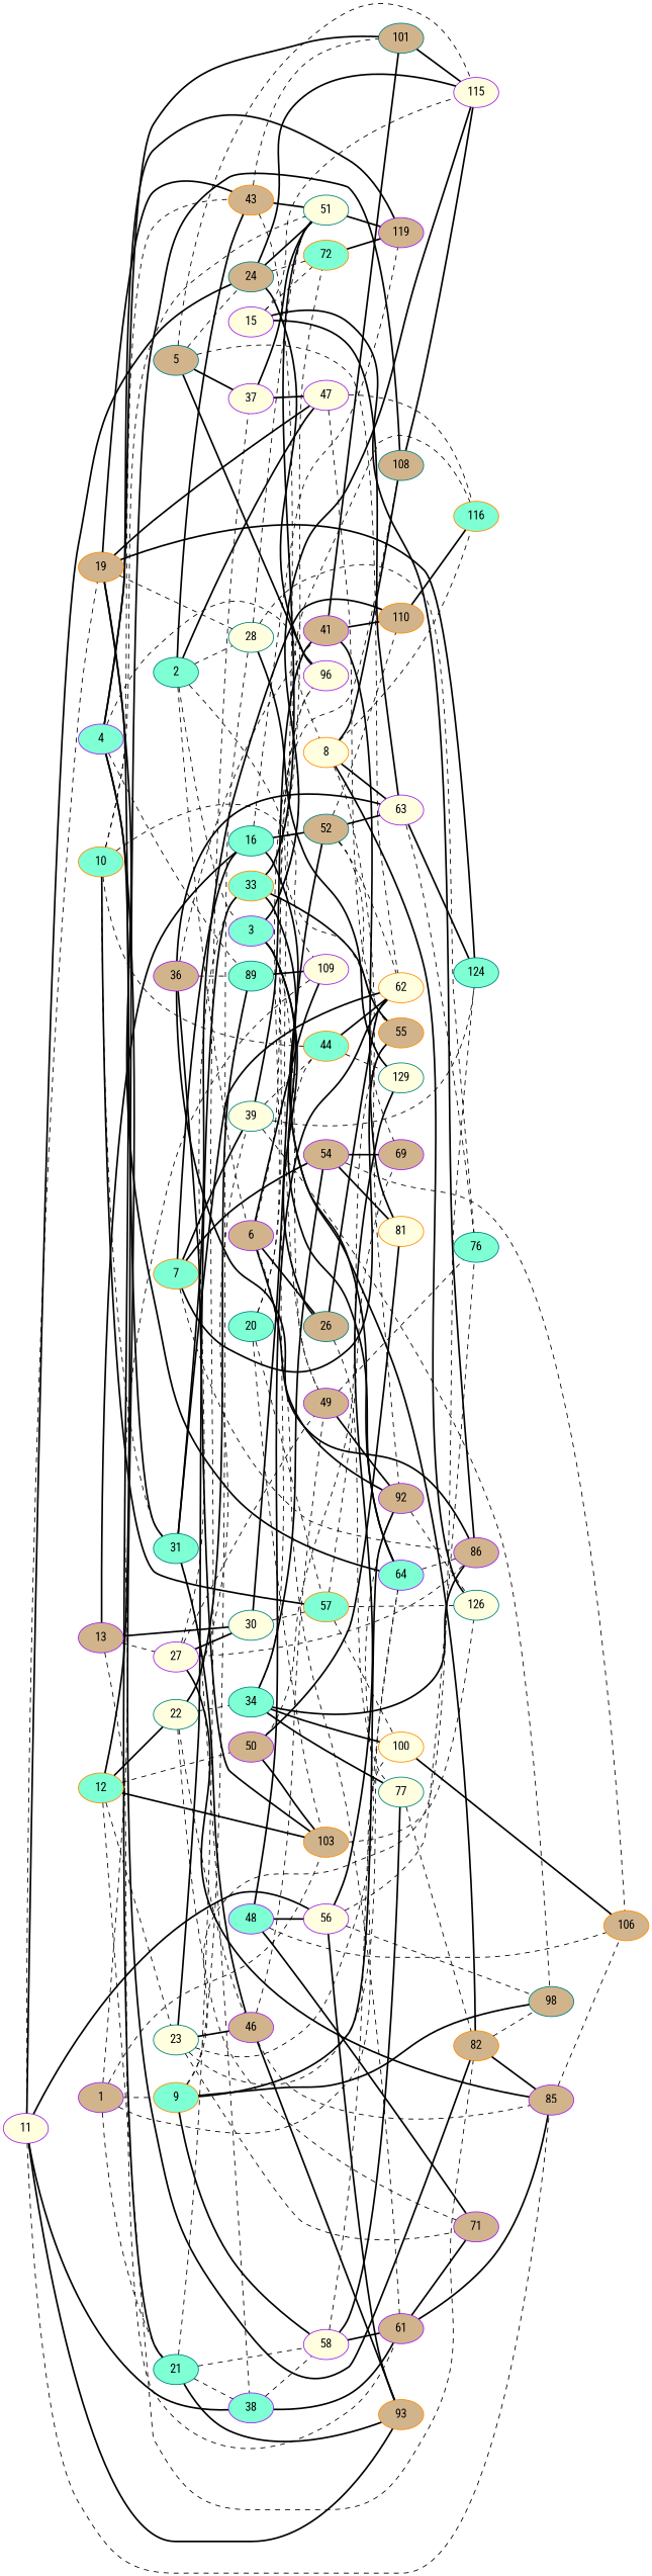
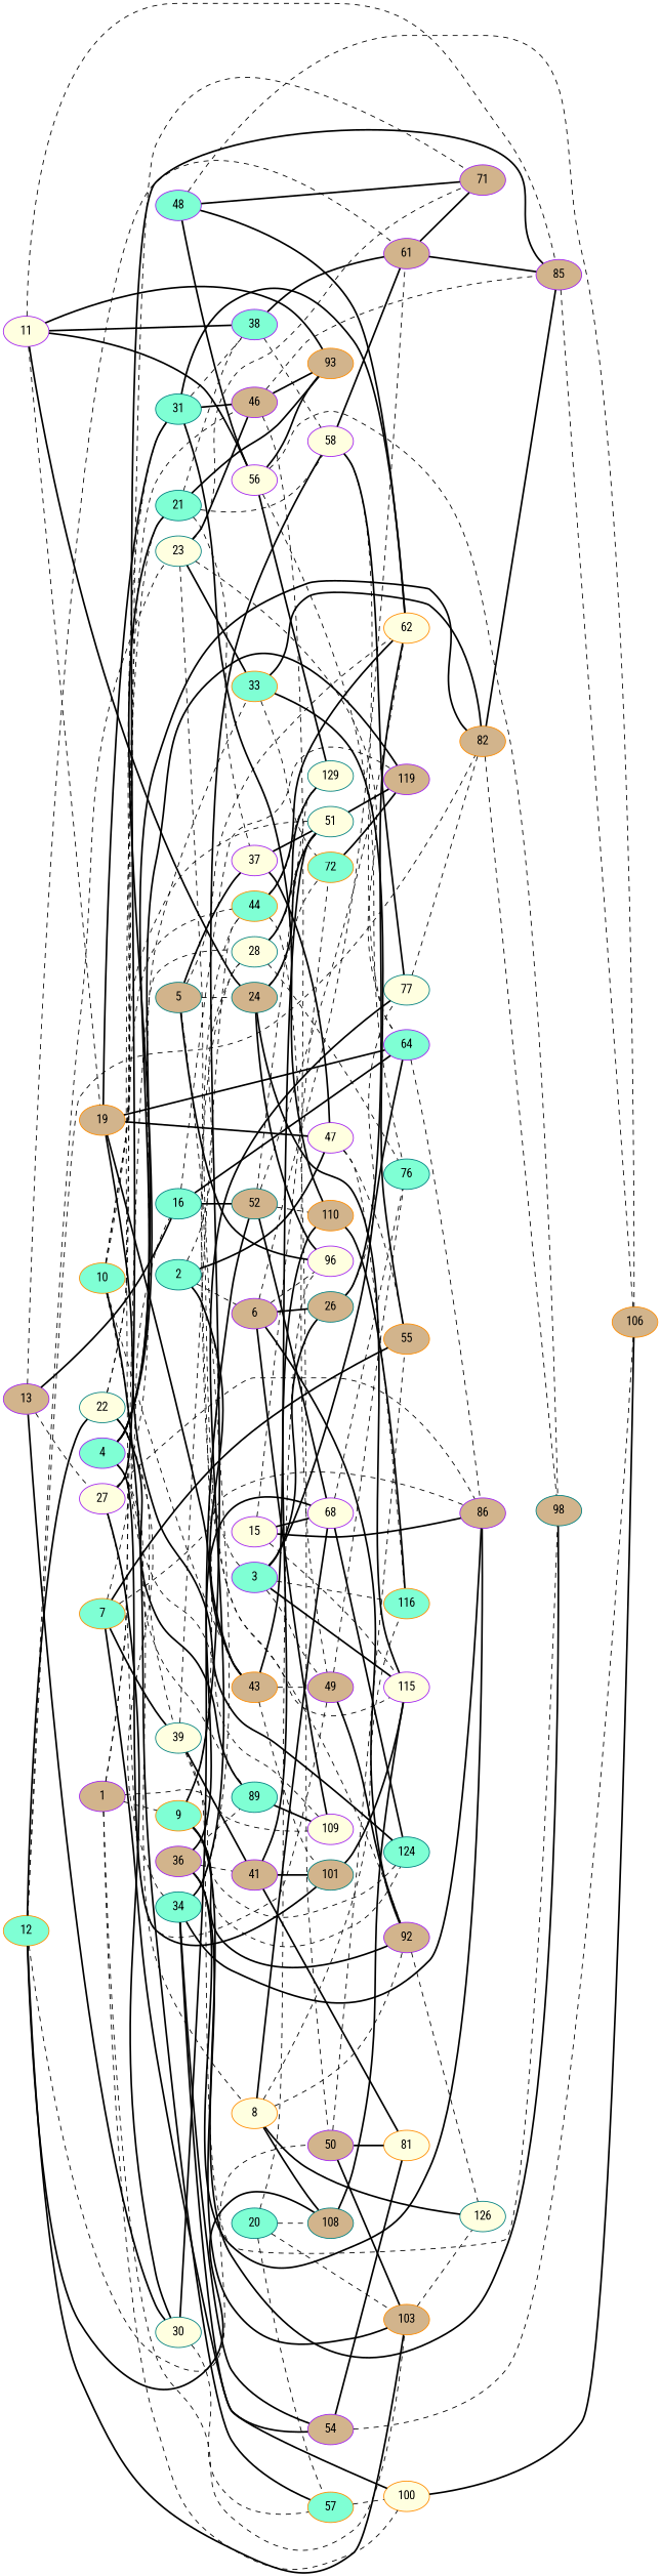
  graph {
    fontname="Roboto Condensed"
    rankdir=LR
    node [color=purple fillcolor=tan fontname="Roboto Condensed" style=filled]
    edge [fontname="Roboto Condensed" style=bold]
    1 [super="+14"]
    9 [color=darkorange fillcolor=aquamarine super="+78"]
    21 [color=teal fillcolor=aquamarine super="+70"]
    28 [color=teal fillcolor=lightyellow super="+84"]
    100 [color=darkorange fillcolor=lightyellow]
    103 [color=darkorange super="+113"]
    109 [fillcolor=lightyellow]
    92 [super="+122"]
    58 [fillcolor=lightyellow super="+95"]
    98 [color=teal]
    124 [color=teal fillcolor=aquamarine]
    37 [fillcolor=lightyellow]
    38 [fillcolor=aquamarine super="+123"]
    93 [color=darkorange]
    51 [color=teal fillcolor=lightyellow super="+104"]
    76 [color=teal fillcolor=aquamarine super="+121"]
    129 [color=teal fillcolor=lightyellow]
    106 [color=darkorange]
    126 [color=teal fillcolor=lightyellow]
    2 [color=teal fillcolor=aquamarine super="+40"]
    3 [fillcolor=aquamarine super="+91"]
    6 [super="+68"]
    43 [color=darkorange super="+125"]
    47 [fillcolor=lightyellow super="+118"]
-   69
    26 [color=teal]
    49 [super="+107"]
    64 [fillcolor=aquamarine super="+105"]
    115 [fillcolor=lightyellow super="+127"]
    116 [color=darkorange fillcolor=aquamarine]
    96 [fillcolor=lightyellow]
    61 [super="+67"]
    101 [color=teal]
    55 [color=darkorange super="+80"]
    62 [color=darkorange fillcolor=lightyellow super="+75"]
    77 [color=teal fillcolor=lightyellow]
    86 [super="+87"]
    4 [fillcolor=aquamarine super="+18"]
    8 [color=darkorange fillcolor=lightyellow super="+94"]
    82 [color=darkorange super="+97"]
    89 [color=teal fillcolor=aquamarine]
    119
-   63 [fillcolor=lightyellow super="+66"]
+   63 [fillcolor=lightyellow super="+66" label=68]
    108 [color=teal]
    85 [super="+128"]
    5 [color=teal super="+32"]
    24 [color=teal super="+29"]
    72 [color=darkorange fillcolor=aquamarine]
    71
    7 [color=darkorange fillcolor=aquamarine super="+53"]
    16 [color=teal fillcolor=aquamarine super="+88"]
    39 [color=teal fillcolor=lightyellow super="+112"]
    54
    52 [color=teal super="+65"]
    44 [color=darkorange fillcolor=aquamarine super="+83"]
    41 [super="+99"]
    10 [color=darkorange fillcolor=aquamarine super="+45"]
    31 [color=teal fillcolor=aquamarine super="+79"]
    57 [color=darkorange fillcolor=aquamarine super="+120"]
    46 [super="+90"]
    110 [color=darkorange]
    50 [super="+60"]
    11 [fillcolor=lightyellow super="+42"]
    19 [color=darkorange super="+117"]
    56 [fillcolor=lightyellow super="+74"]
    12 [color=darkorange fillcolor=aquamarine super="+111"]
    22 [color=teal fillcolor=lightyellow super="+25"]
    23 [color=teal fillcolor=lightyellow super="+73"]
    34 [color=teal fillcolor=aquamarine super="+114"]
    33 [color=darkorange fillcolor=aquamarine super="+35"]
    81 [color=darkorange fillcolor=lightyellow]
    13
    27 [fillcolor=lightyellow super="+59"]
    30 [color=teal fillcolor=lightyellow]
    15 [fillcolor=lightyellow]
    36 [super="+102"]
    20 [color=teal fillcolor=aquamarine]
    48 [fillcolor=aquamarine]
    1 -- 9 [style=dashed]
    1 -- 21 [style=dashed]
-   19 -- 28 [style=dashed]
+   1 -- 28 [style=dashed]
    1 -- 100 [style=dashed]
    1 -- 103 [style=dashed]
    1 -- 109 [style=dashed]
    9 -- 28 [style=dashed]
    9 -- 92
    9 -- 58
    9 -- 98
    9 -- 124 [style=dashed]
    21 -- 58 [style=dashed]
    21 -- 37 [style=dashed]
    21 -- 38 [style=dashed]
    21 -- 93
    28 -- 51 [style=dashed]
    28 -- 76 [style=dashed]
    28 -- 129
    100 -- 106
    103 -- 126 [style=dashed]
    92 -- 126 [style=dashed]
    58 -- 64 [style=dashed]
    58 -- 61
    58 -- 77
    37 -- 51
    37 -- 47
    38 -- 58 [style=dashed]
    38 -- 61
    51 -- 119
    2 -- 28 [style=dashed]
    2 -- 3 [style=dashed]
    2 -- 6 [style=dashed]
    2 -- 43
    2 -- 47
-   2 -- 69 [style=dashed]
    3 -- 26
    3 -- 49 [style=dashed]
    3 -- 64
    3 -- 115
    3 -- 116 [style=dashed]
    6 -- 109
    6 -- 92
    6 -- 26
    6 -- 96 [style=dashed]
    6 -- 61 [style=dashed]
    43 -- 51
    43 -- 49 [style=dashed]
    43 -- 101 [style=dashed]
    47 -- 116 [style=dashed]
    47 -- 55 [style=dashed]
    26 -- 62
    26 -- 77 [style=dashed]
    49 -- 92
    49 -- 76 [style=dashed]
    64 -- 86 [style=dashed]
    61 -- 85
    61 -- 71
    101 -- 115
    77 -- 82 [style=dashed]
    4 -- 21
    4 -- 101
    4 -- 8 [style=dashed]
    4 -- 82
    4 -- 89 [style=dashed]
    4 -- 119
    8 -- 92 [style=dashed]
    8 -- 126
    8 -- 116 [style=dashed]
    8 -- 63
    8 -- 108
    82 -- 98 [style=dashed]
    82 -- 85
    89 -- 109
    63 -- 124
    63 -- 76 [style=dashed]
    108 -- 115
    85 -- 106 [style=dashed]
    5 -- 37
    5 -- 115 [style=dashed]
    5 -- 96
    5 -- 62 [style=dashed]
    5 -- 24 [style=dashed]
    24 -- 51
    24 -- 115
    24 -- 96
    24 -- 72 [style=dashed]
    72 -- 119
    7 -- 55 [weight=2]
    7 -- 86 [style=dashed]
-   7 -- 16
+   7 -- 16 [style=dashed]
    7 -- 39
    7 -- 54
    16 -- 64
    16 -- 119 [style=dashed]
    16 -- 52
    39 -- 98 [style=dashed]
    39 -- 124 [style=dashed]
    39 -- 44 [style=dashed]
    39 -- 41
    54 -- 106 [style=dashed]
-   54 -- 69
    54 -- 81
    52 -- 129 [style=dashed]
    52 -- 62 [style=dashed]
    52 -- 63
    52 -- 110 [style=dashed]
    44 -- 129 [style=dashed]
    44 -- 62
+   44 -- 50 [style=dashed]
    41 -- 101
    41 -- 110
    41 -- 81 [weight=2]
    10 -- 109 [style=dashed]
    10 -- 51 [style=dashed]
    10 -- 43 [style=dashed]
    10 -- 44 [style=dashed]
    10 -- 31 [style=dashed]
    10 -- 57
    31 -- 38 [style=dashed]
    31 -- 62
    31 -- 46
    31 -- 110
    57 -- 100 [style=dashed]
-   57 -- 126 [style=dashed]
-   57 -- 69 [style=dashed]
    46 -- 93
    46 -- 49 [style=dashed]
    46 -- 85 [style=dashed]
    110 -- 116
    50 -- 103
    50 -- 55 [style=dashed weight=2]
    50 -- 81
    11 -- 38
    11 -- 93
    11 -- 85 [style=dashed]
    11 -- 24
    11 -- 19 [style=dashed]
    11 -- 56
    19 -- 124
    19 -- 43
    19 -- 47
    19 -- 64
    19 -- 31
    56 -- 98 [style=dashed]
    56 -- 93
    56 -- 76 [style=dashed]
    56 -- 129
    12 -- 103
    12 -- 82 [style=dashed]
    12 -- 108
    12 -- 50 [style=dashed]
    12 -- 22
    12 -- 23 [style=dashed]
    22 -- 89
    22 -- 71 [style=dashed]
    22 -- 39 [style=dashed]
    22 -- 46 [style=dashed]
    22 -- 34 [style=dashed]
    23 -- 92 [style=dashed]
    23 -- 64 [style=dashed]
    23 -- 71 [style=dashed]
    23 -- 46
    23 -- 33
    34 -- 100
    34 -- 77
    34 -- 86
    34 -- 54
    34 -- 44 [style=dashed]
-   33 -- 51
    33 -- 55
    33 -- 82
    33 -- 72 [style=dashed]
    13 -- 61 [style=dashed]
    13 -- 16
    13 -- 27 [style=dashed]
    13 -- 30
    27 -- 49 [style=dashed]
    27 -- 86 [style=dashed]
    27 -- 85
    27 -- 33 [style=dashed]
    27 -- 30
    30 -- 52
    30 -- 57 [style=dashed]
    15 -- 115 [style=dashed]
    15 -- 86
    15 -- 63
    15 -- 72 [style=dashed]
    36 -- 103
    36 -- 86
    36 -- 89 [style=dashed]
    36 -- 63
    36 -- 41 [style=dashed]
    20 -- 103 [style=dashed]
    20 -- 96 [style=dashed]
    20 -- 108 [style=dashed]
    20 -- 57 [style=dashed]
    48 -- 106 [style=dashed]
    48 -- 62
    48 -- 71
    48 -- 56
  }
